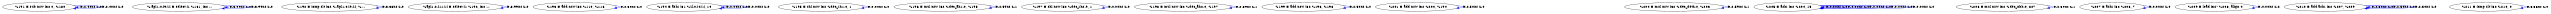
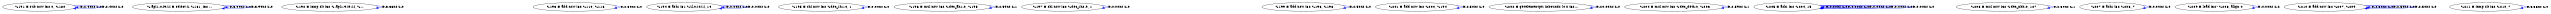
  digraph {
    edge [color=blue]
    n1 [label="  %191 = sub nsw i32 0, %180"]
    n2 [label="  %.apl1.0.i9.i.i = select i1 %181, i32 ..."]
-   n3 [label="  %192 = icmp slt i32 %.apl1.0.i9.i.i, %..."]
-   n4 [label="  %apl1.2.i11.i.i = select i1 %192, i32 ..."]
+   n3 [label="%192 = icmp slt i32 %.apl1.9.i9.i.i, %..."]
    n5 [label="  %193 = add nsw i32 %110, %116"]
    n6 [label="%194 = ashr i31 %zl.0.i4.i.i, 14"]
    n7 [label="  %195 = shl nsw i32 %dec_rh1.0, 1"]
    n8 [label="  %196 = mul nsw i32 %dec_ah1.0, %195"]
    n9 [label="%197 = shl nsw i32 %dec_rh2.9, 1"]
-   n10 [label="  %198 = mul nsw i32 %dec_ah2.0, %197"]
    n11 [label="  %199 = add nsw i32 %196, %198"]
    n12 [label="  %201 = add nsw i32 %200, %194"]
+   n13 [label="  %202 = getelementptr inbounds [4 x i32..."]
    n14 [label="  %204 = mul nsw i32 %dec_deth.0, %203"]
    n15 [label="  %205 = ashr i32 %204, 15"]
-   n16 [label="%206 = mul nsw i32 %dec_nbh.0, 827"]
+   n16 [label="  %206 = mul nsw i32 %dec_nbh.0, 127"]
    n17 [label="  %207 = ashr i32 %206, 7"]
    n18 [label="  %209 = load i32* %208, align 4"]
-   n19 [label="%210 = add ashr i32 %207, %209"]
-   n20 [label="  %211 = icmp slt i32 %210, 0"]
+   n19 [label="  %210 = add nsw i32 %207, %209"]
+   n20 [label="%211 = icmp slt i32 %210, 7"]
    n1 -> n1 [label="D:2.40ns L:0"]
    n1 -> n1 [label="D:2.40ns L:0"]
    n2 -> n2 [label="D:3.99ns L:0"]
    n2 -> n2 [label="D:3.99ns L:0"]
    n3 -> n3 [label="D:3.36ns L:0"]
-   n4 -> n4 [label="D:3.99ns L:0"]
    n5 -> n5 [label="D:2.50ns L:0"]
    n6 -> n6 [label="D:0.00ns L:0"]
    n6 -> n6 [label="D:0.00ns L:0"]
    n7 -> n7 [label="D:0.00ns L:0"]
    n8 -> n8 [label="D:2.59ns L:1"]
    n9 -> n9 [label="D:0.00ns L:0"]
-   n10 -> n10 [label="D:2.59ns L:1"]
    n11 -> n11 [label="D:2.50ns L:0"]
    n12 -> n12 [label="D:2.50ns L:0"]
+   n13 -> n13 [label="D:20.00ns L:0"]
    n14 -> n14 [label="D:2.59ns L:1"]
    n15 -> n15 [label="D:0.00ns L:0"]
    n15 -> n15 [label="D:0.00ns L:0"]
    n15 -> n15 [label="D:0.00ns L:0"]
    n15 -> n15 [label="D:0.00ns L:0"]
    n15 -> n15 [label="D:0.00ns L:0"]
    n16 -> n16 [label="D:2.59ns L:1"]
    n17 -> n17 [label="D:0.00ns L:0"]
    n18 -> n18 [label="D:0.00ns L:2"]
    n19 -> n19 [label="D:2.50ns L:0"]
    n19 -> n19 [label="D:2.50ns L:0"]
    n19 -> n19 [label="D:2.50ns L:0"]
    n20 -> n20 [label="D:3.36ns L:0"]
  }
